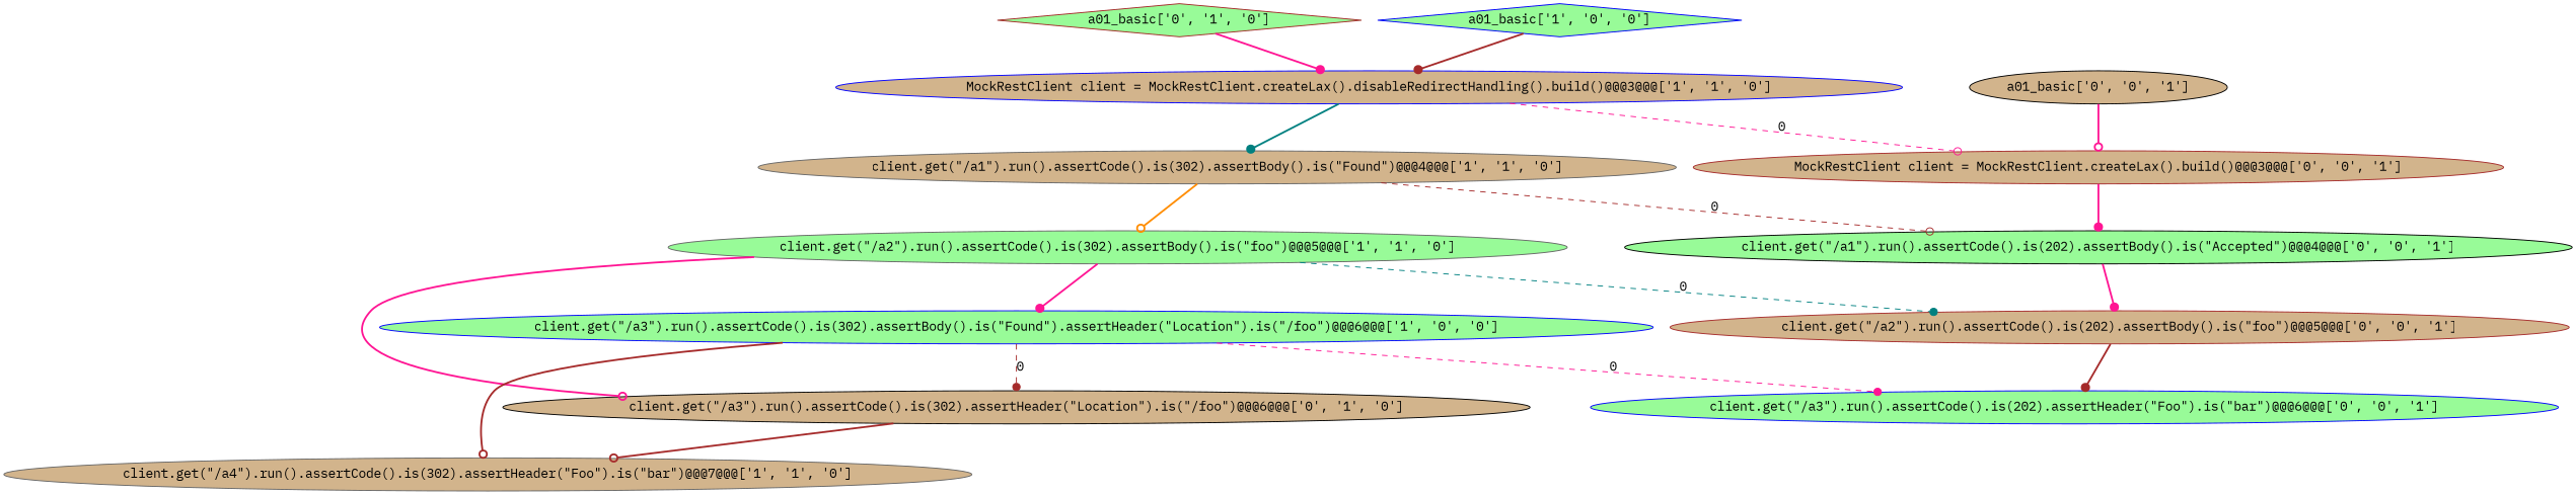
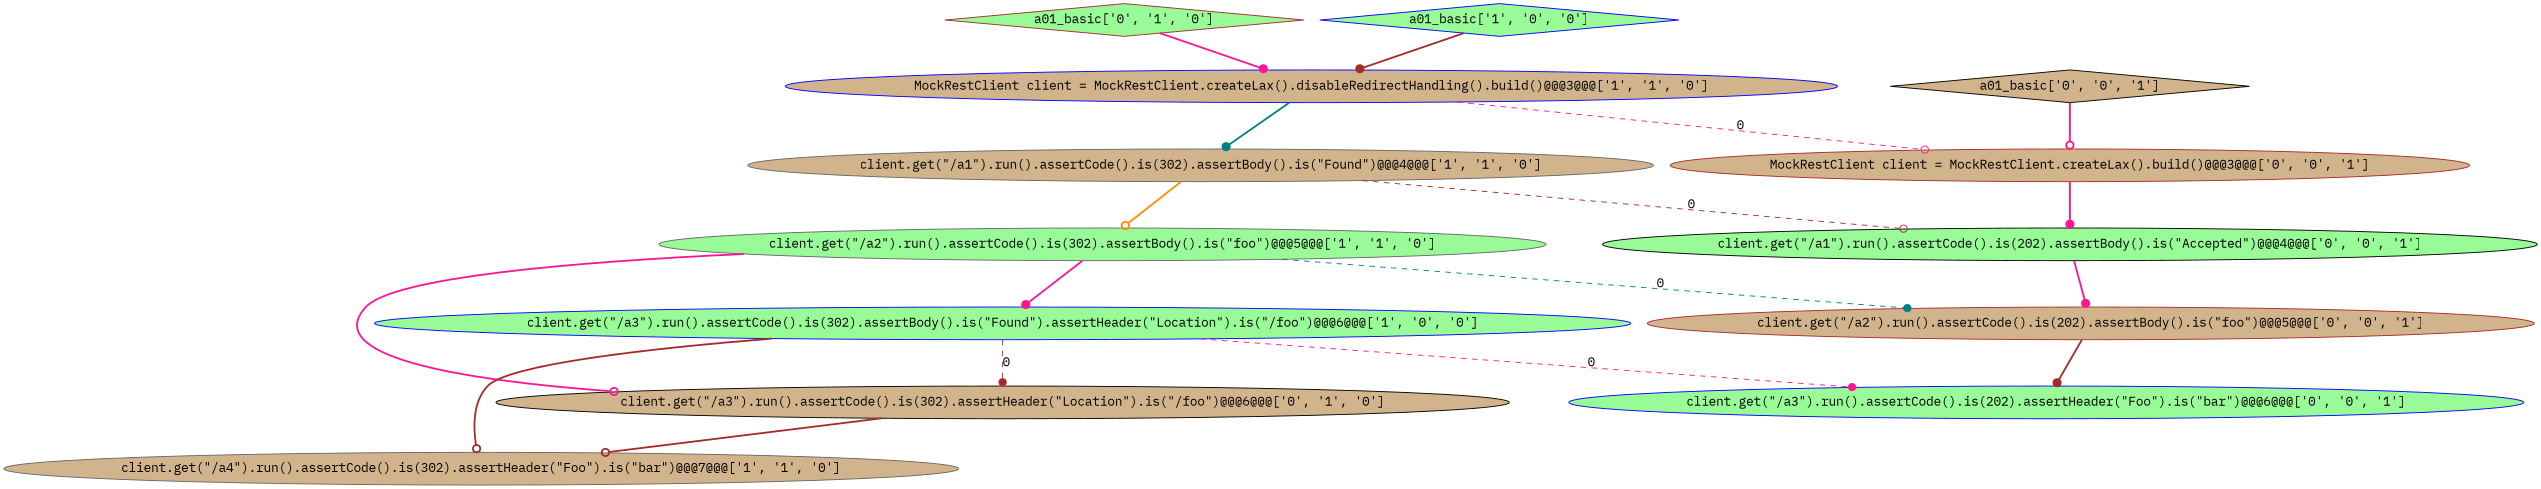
  digraph {
    fontname="IBM Plex Mono"
    node [fillcolor=tan shape=ellipse style=filled color=blue fontname="IBM Plex Mono"]
    edge [style=bold color=deeppink arrowhead=dot fontname="IBM Plex Mono"]
    n1 [fillcolor=palegreen label="client.get(\"/a2\").run().assertCode().is(302).assertBody().is(\"foo\")@@@5@@@['1', '1', '0']" color=gray40]
    n2 [label="client.get(\"/a2\").run().assertCode().is(202).assertBody().is(\"foo\")@@@5@@@['0', '0', '1']" color=brown]
    n3 [fillcolor=palegreen label="client.get(\"/a3\").run().assertCode().is(302).assertBody().is(\"Found\").assertHeader(\"Location\").is(\"/foo\")@@@6@@@['1', '0', '0']"]
    n4 [label="client.get(\"/a3\").run().assertCode().is(302).assertHeader(\"Location\").is(\"/foo\")@@@6@@@['0', '1', '0']" color=black]
    n5 [fillcolor=palegreen label="a01_basic['0', '1', '0']" shape=diamond color=brown]
    n6 [label="MockRestClient client = MockRestClient.createLax().disableRedirectHandling().build()@@@3@@@['1', '1', '0']"]
-   n7 [label="a01_basic['0', '0', '1']" color=black]
+   n7 [label="a01_basic['0', '0', '1']" shape=diamond color=black]
    n8 [label="MockRestClient client = MockRestClient.createLax().build()@@@3@@@['0', '0', '1']" color=brown]
    n9 [fillcolor=palegreen label="client.get(\"/a3\").run().assertCode().is(202).assertHeader(\"Foo\").is(\"bar\")@@@6@@@['0', '0', '1']"]
    n10 [label="client.get(\"/a1\").run().assertCode().is(302).assertBody().is(\"Found\")@@@4@@@['1', '1', '0']" color=gray40]
    n11 [fillcolor=palegreen label="client.get(\"/a1\").run().assertCode().is(202).assertBody().is(\"Accepted\")@@@4@@@['0', '0', '1']" color=black]
    n12 [fillcolor=palegreen label="a01_basic['1', '0', '0']" shape=diamond]
    n13 [label="client.get(\"/a4\").run().assertCode().is(302).assertHeader(\"Foo\").is(\"bar\")@@@7@@@['1', '1', '0']" color=gray40]
    n1 -> n2 [label=0 style=dashed color=teal]
    n1 -> n3
    n1 -> n4 [arrowhead=odot]
    n2 -> n9 [color=brown]
    n3 -> n4 [label=0 style=dashed color=brown]
    n3 -> n9 [label=0 style=dashed]
    n3 -> n13 [color=brown arrowhead=odot]
    n4 -> n13 [color=brown arrowhead=odot]
    n5 -> n6
    n6 -> n8 [label=0 style=dashed arrowhead=odot]
    n6 -> n10 [color=teal]
    n7 -> n8 [arrowhead=odot]
    n8 -> n11
    n10 -> n1 [color=darkorange arrowhead=odot]
    n10 -> n11 [label=0 style=dashed color=brown arrowhead=odot]
    n11 -> n2
    n12 -> n6 [color=brown]
  }
